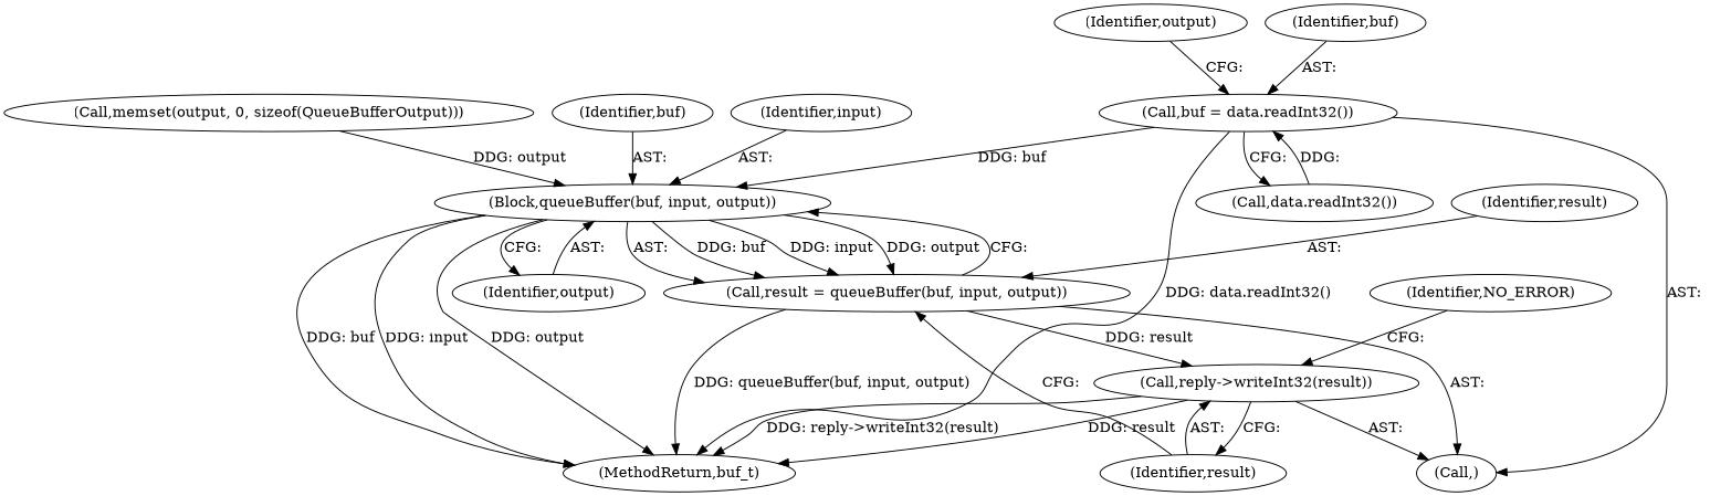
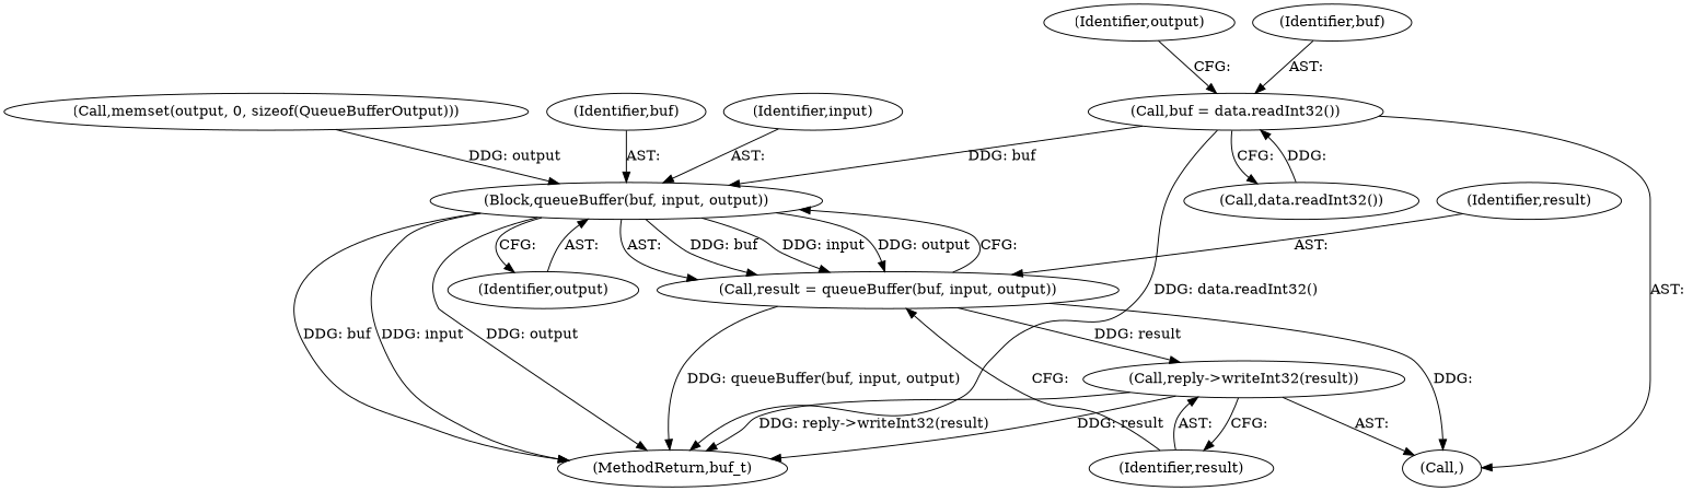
  digraph {
    n1 [label="(Call,buf = data.readInt32())"]
    n2 [label="(Block,queueBuffer(buf, input, output))"]
    n3 [label="(Call,data.readInt32())"]
    n4 [label="(Call,)"]
    n5 [label="(MethodReturn,buf_t)"]
    n6 [label="(Call,result = queueBuffer(buf, input, output))"]
    n7 [label="(Identifier,output)"]
    n8 [label="(Call,reply->writeInt32(result))"]
    n9 [label="(Identifier,result)"]
    n10 [label="(Identifier,result)"]
    n11 [label="(Identifier,output)"]
    n12 [label="(Call,memset(output, 0, sizeof(QueueBufferOutput)))"]
    n13 [label="(Identifier,buf)"]
-   n14 [label="(Identifier,NO_ERROR)"]
    n15 [label="(Identifier,buf)"]
    n16 [label="(Identifier,input)"]
    n1 -> n2 [label="DDG: buf"]
    n1 -> n3 [label="CFG: "]
    n1 -> n4 [label="AST: "]
    n1 -> n5 [label="DDG: data.readInt32()"]
    n2 -> n5 [label="DDG: input"]
    n2 -> n5 [label="DDG: buf"]
    n2 -> n5 [label="DDG: output"]
    n2 -> n6 [label="AST: "]
    n2 -> n6 [label="DDG: buf"]
    n2 -> n6 [label="DDG: input"]
    n2 -> n6 [label="DDG: output"]
    n2 -> n7 [label="CFG: "]
    n3 -> n1 [label="DDG: "]
    n6 -> n2 [label="CFG: "]
-   n6 -> n4 [label="AST: "]
+   n6 -> n4 [label="DDG: "]
    n6 -> n5 [label="DDG: queueBuffer(buf, input, output)"]
    n6 -> n8 [label="DDG: result"]
    n7 -> n2 [label="AST: "]
    n8 -> n4 [label="AST: "]
    n8 -> n5 [label="DDG: result"]
    n8 -> n5 [label="DDG: reply->writeInt32(result)"]
    n8 -> n9 [label="CFG: "]
    n9 -> n6 [label="CFG: "]
    n9 -> n8 [label="AST: "]
    n10 -> n6 [label="AST: "]
    n11 -> n1 [label="CFG: "]
    n12 -> n2 [label="DDG: output"]
    n13 -> n1 [label="AST: "]
-   n14 -> n8 [label="CFG: "]
    n15 -> n2 [label="AST: "]
    n16 -> n2 [label="AST: "]
  }
